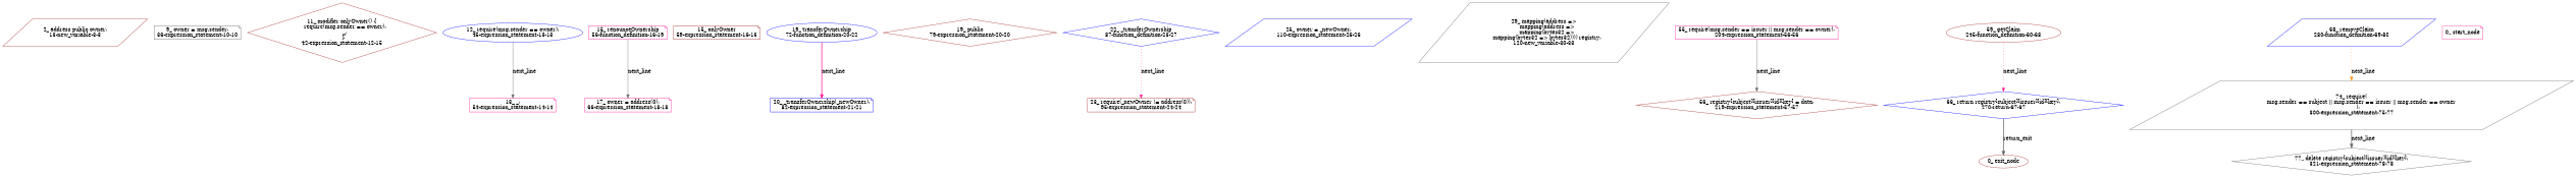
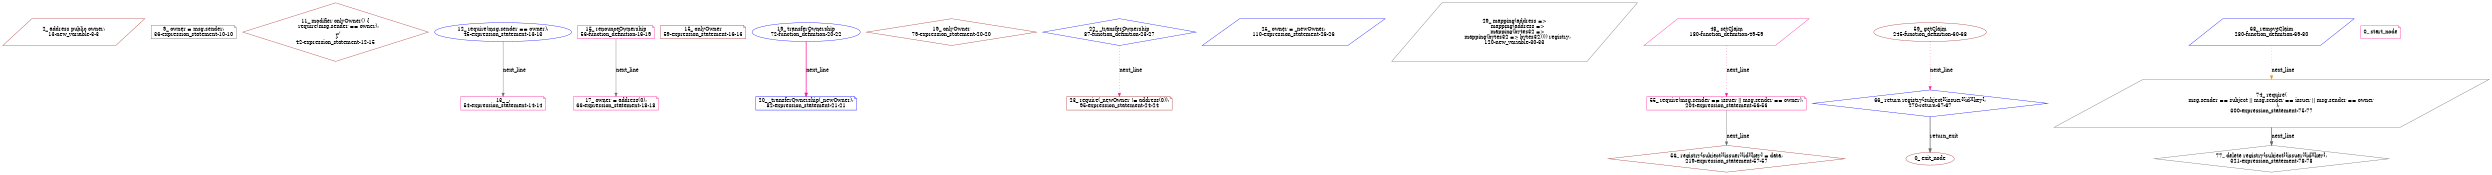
  digraph {
    node [color=brown shape=note type_label=expression_statement]
    edge [color=gray40 controlflow_type=next_line edge_type=CFG_edge style=dotted]
    n1 [label="2_ address public owner;\n13-new_variable-3-3" shape=parallelogram type_label=new_variable]
    n2 [color=gray40 label="9_ owner = msg.sender;\n36-expression_statement-10-10"]
    n3 [label="11_ modifier onlyOwner() {\n    require(msg.sender == owner);\n    _;\n  }\n42-expression_statement-12-15" shape=diamond]
    n4 [color=blue label="12_ require(msg.sender == owner);\n45-expression_statement-13-13" shape=ellipse]
    n5 [color=deeppink label="13_ _;\n54-expression_statement-14-14"]
    n6 [color=deeppink label="15_ renounceOwnership\n56-function_definition-16-19" type_label=function_definition]
    n7 [color=deeppink label="17_ owner = address(0);\n66-expression_statement-18-18"]
    n8 [label="15_ onlyOwner\n59-expression_statement-16-16"]
    n9 [color=blue label="19_ transferOwnership\n72-function_definition-20-22" shape=ellipse type_label=function_definition]
    n10 [color=blue label="20_ _transferOwnership(_newOwner);\n82-expression_statement-21-21"]
-   n11 [label="19_ public\n79-expression_statement-20-20" shape=diamond]
+   n11 [label="19_ onlyOwner\n79-expression_statement-20-20" shape=diamond]
    n12 [color=blue label="22_ _transferOwnership\n87-function_definition-23-27" shape=diamond type_label=function_definition]
    n13 [label="23_ require(_newOwner != address(0));\n95-expression_statement-24-24"]
    n14 [color=blue label="25_ owner = _newOwner;\n110-expression_statement-26-26" shape=parallelogram]
    n15 [color=gray40 label="29_ mapping(address =>\n    mapping(address =>\n    mapping(bytes32 =>\n    mapping(bytes32 => bytes32)))) registry;\n120-new_variable-30-33" shape=parallelogram type_label=new_variable]
+   n16 [color=deeppink label="48_ setClaim\n180-function_definition-49-59" shape=parallelogram type_label=function_definition]
    n17 [color=deeppink label="55_ require(msg.sender == issuer || msg.sender == owner);\n204-expression_statement-56-56"]
    n18 [label="56_ registry[subject][issuer][id][key] = data;\n219-expression_statement-57-57" shape=diamond]
    n19 [label="59_ getClaim\n245-function_definition-60-68" shape=ellipse type_label=function_definition]
    n20 [color=blue label="66_ return registry[subject][issuer][id][key];\n270-return-67-67" shape=diamond type_label=return]
    n21 [label="0_ exit_node" shape=ellipse type_label=exit]
    n22 [color=blue label="68_ removeClaim\n280-function_definition-69-80" shape=parallelogram type_label=function_definition]
    n23 [color=gray40 label="74_ require(\n            msg.sender == subject || msg.sender == issuer || msg.sender == owner\n        );\n300-expression_statement-75-77" shape=parallelogram]
    n24 [color=gray40 label="77_ delete registry[subject][issuer][id][key];\n321-expression_statement-78-78" shape=diamond]
    n25 [color=deeppink label="0_ start_node" type_label=start]
    n4 -> n5 [label=next_line style=solid]
    n6 -> n7 [label=next_line style=solid]
    n9 -> n10 [color=deeppink label=next_line style=bold]
    n12 -> n13 [color=deeppink label=next_line]
+   n16 -> n17 [color=deeppink label=next_line]
    n17 -> n18 [label=next_line style=solid]
    n19 -> n20 [color=deeppink label=next_line]
    n20 -> n21 [controlflow_type=return_exit label=return_exit style=bold]
    n22 -> n23 [color=darkorange label=next_line]
    n23 -> n24 [label=next_line style=bold]
  }
